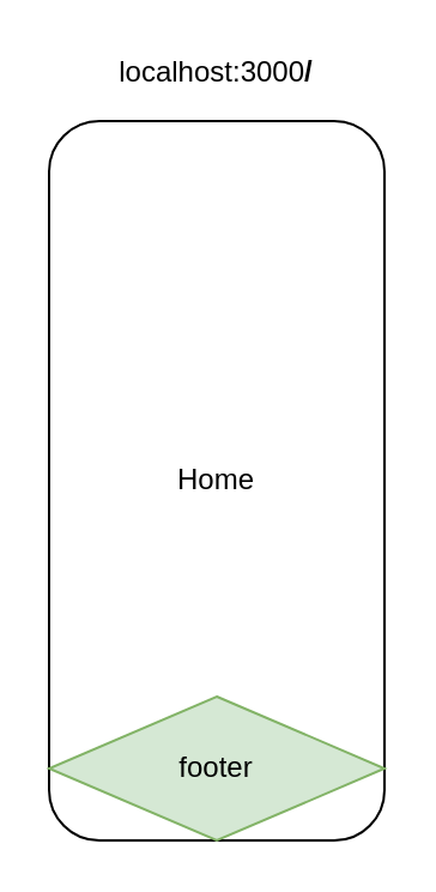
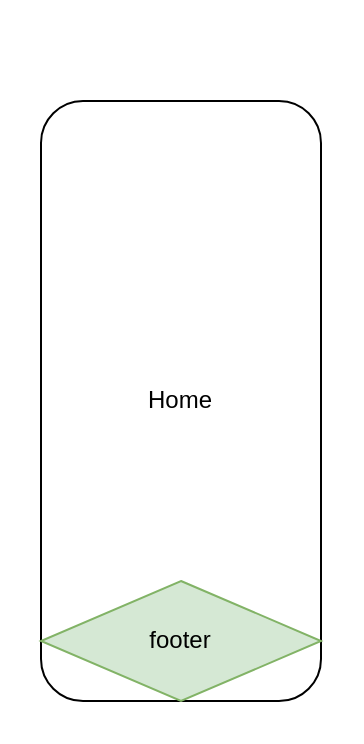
  <mxCell id="0" />
  <mxCell id="1" parent="0" />
  <mxCell id="2" value="Home" style="rounded=1;whiteSpace=wrap;html=1;" parent="1" vertex="1"><mxGeometry x="20" y="50" width="140" height="300" as="geometry" /></mxCell>
  <mxCell id="3" value="footer" style="rhombus;whiteSpace=wrap;html=1;fillColor=#d5e8d4;strokeColor=#82b366;" parent="1" vertex="1"><mxGeometry x="20" y="290" width="140" height="60" as="geometry" /></mxCell>
- <mxCell id="4" value="localhost:3000&lt;b&gt;/&lt;/b&gt;" style="text;html=1;strokeColor=none;fillColor=none;align=center;verticalAlign=middle;whiteSpace=wrap;rounded=0;" parent="1" vertex="1"><mxGeometry x="30" y="20" width="120" height="20" as="geometry" /></mxCell>
